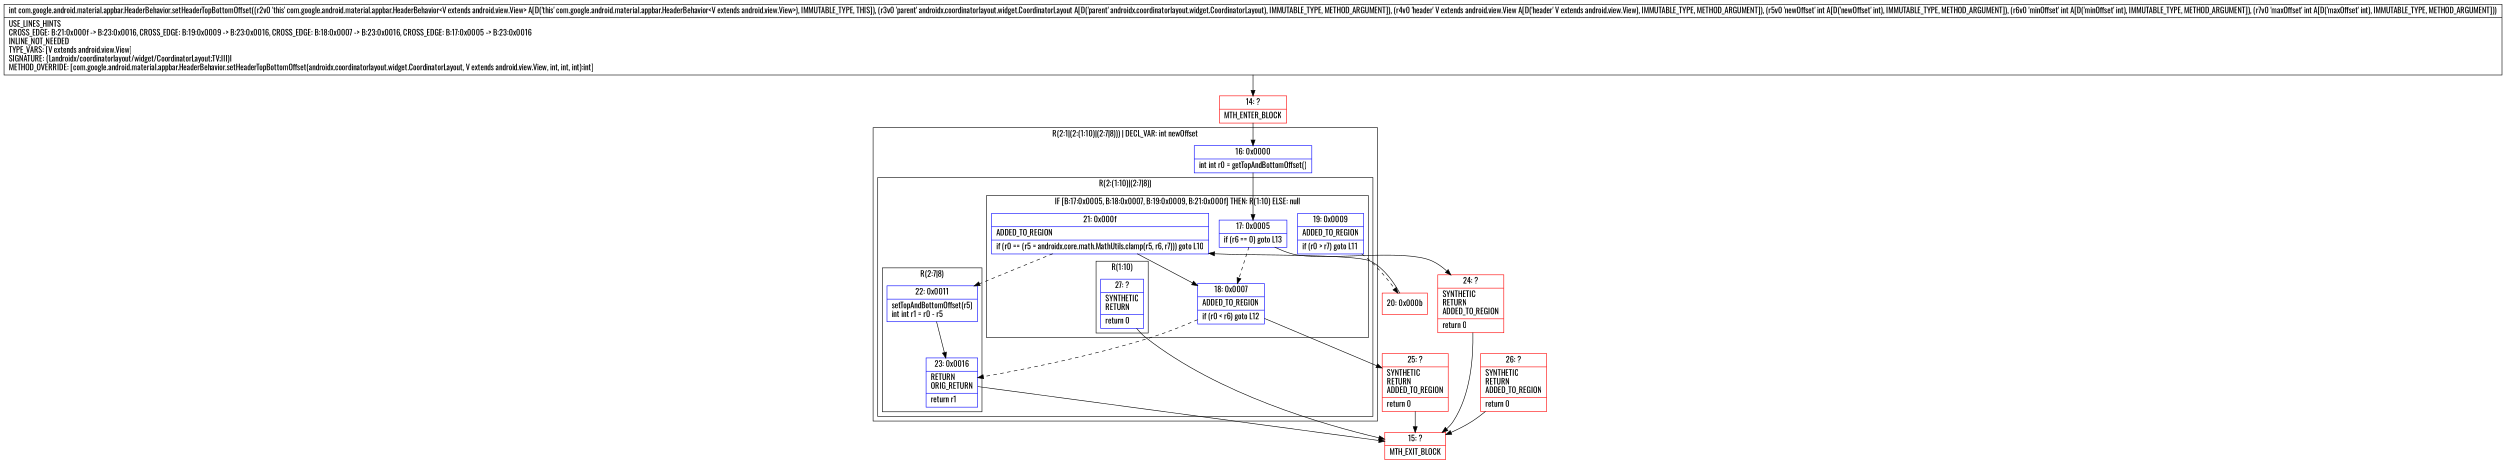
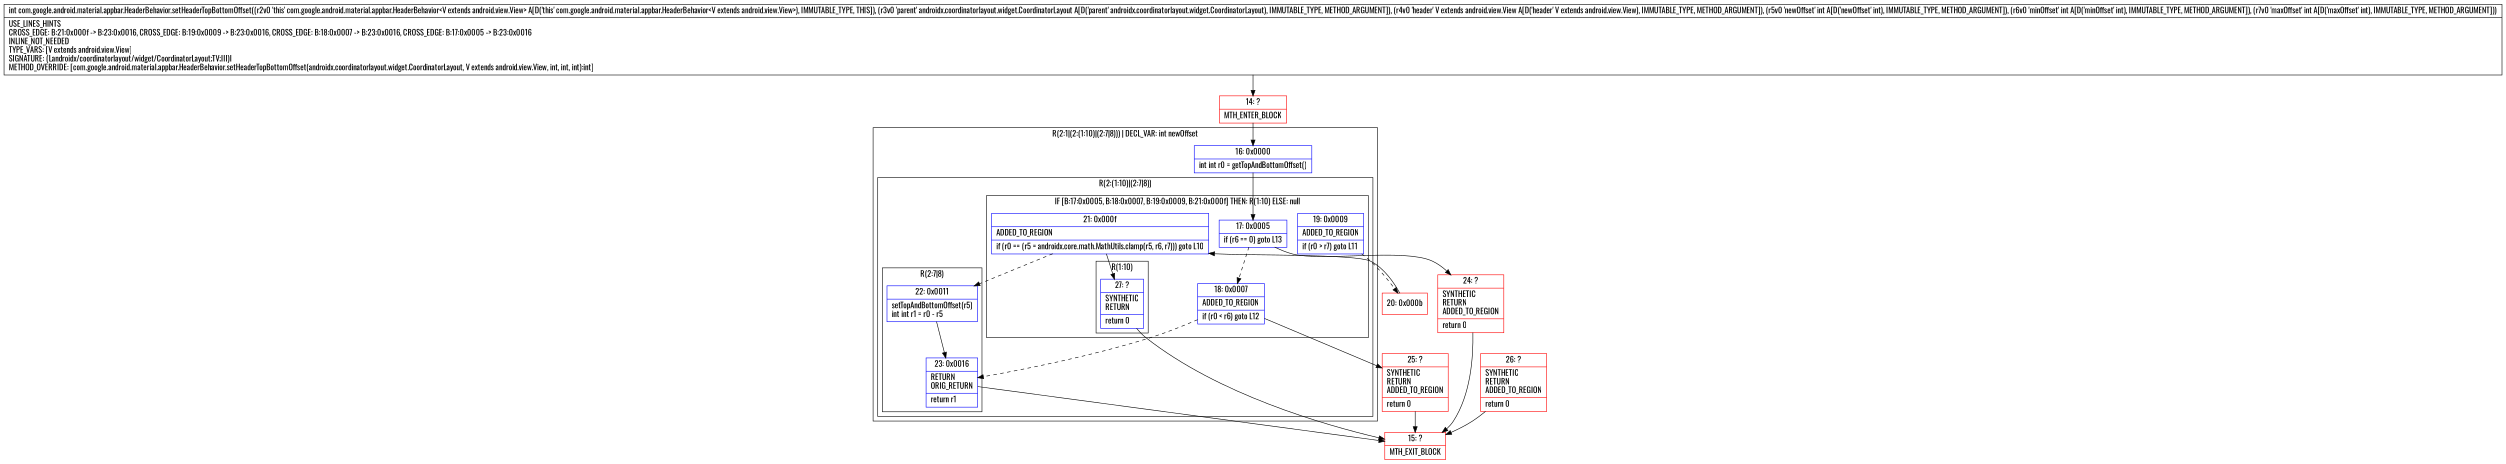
  digraph {
    fontname=Oswald
    node [color=blue fontname=Oswald shape=record]
    edge [fontname=Oswald]
    n1 [label="{27\:\ ?|SYNTHETIC\lRETURN\l|return 0\l}"]
    n2 [label="{17\:\ 0x0005|if (r6 == 0) goto L13\l}"]
    n3 [label="{18\:\ 0x0007|ADDED_TO_REGION\l|if (r0 \< r6) goto L12\l}"]
    n4 [label="{19\:\ 0x0009|ADDED_TO_REGION\l|if (r0 \> r7) goto L11\l}"]
    n5 [label="{21\:\ 0x000f|ADDED_TO_REGION\l|if (r0 == (r5 = androidx.core.math.MathUtils.clamp(r5, r6, r7))) goto L10\l}"]
    n6 [label="{22\:\ 0x0011|setTopAndBottomOffset(r5)\lint int r1 = r0 \- r5\l}"]
    n7 [label="{23\:\ 0x0016|RETURN\lORIG_RETURN\l|return r1\l}"]
    n8 [label="{16\:\ 0x0000|int int r0 = getTopAndBottomOffset()\l}"]
    n9 [color=red label="{15\:\ ?|MTH_EXIT_BLOCK\l}"]
    n10 [color=red label="{24\:\ ?|SYNTHETIC\lRETURN\lADDED_TO_REGION\l|return 0\l}"]
    n11 [color=red label="{25\:\ ?|SYNTHETIC\lRETURN\lADDED_TO_REGION\l|return 0\l}"]
    n12 [color=red label="{20\:\ 0x000b}"]
    n13 [color=red label="{26\:\ ?|SYNTHETIC\lRETURN\lADDED_TO_REGION\l|return 0\l}"]
    n14 [color=red label="{14\:\ ?|MTH_ENTER_BLOCK\l}"]
    n15 [label="{int com.google.android.material.appbar.HeaderBehavior.setHeaderTopBottomOffset((r2v0 'this' com.google.android.material.appbar.HeaderBehavior\<V extends android.view.View\> A[D('this' com.google.android.material.appbar.HeaderBehavior\<V extends android.view.View\>), IMMUTABLE_TYPE, THIS]), (r3v0 'parent' androidx.coordinatorlayout.widget.CoordinatorLayout A[D('parent' androidx.coordinatorlayout.widget.CoordinatorLayout), IMMUTABLE_TYPE, METHOD_ARGUMENT]), (r4v0 'header' V extends android.view.View A[D('header' V extends android.view.View), IMMUTABLE_TYPE, METHOD_ARGUMENT]), (r5v0 'newOffset' int A[D('newOffset' int), IMMUTABLE_TYPE, METHOD_ARGUMENT]), (r6v0 'minOffset' int A[D('minOffset' int), IMMUTABLE_TYPE, METHOD_ARGUMENT]), (r7v0 'maxOffset' int A[D('maxOffset' int), IMMUTABLE_TYPE, METHOD_ARGUMENT]))  | USE_LINES_HINTS\lCROSS_EDGE: B:21:0x000f \-\> B:23:0x0016, CROSS_EDGE: B:19:0x0009 \-\> B:23:0x0016, CROSS_EDGE: B:18:0x0007 \-\> B:23:0x0016, CROSS_EDGE: B:17:0x0005 \-\> B:23:0x0016\lINLINE_NOT_NEEDED\lTYPE_VARS: [V extends android.view.View]\lSIGNATURE: (Landroidx\/coordinatorlayout\/widget\/CoordinatorLayout;TV;III)I\lMETHOD_OVERRIDE: [com.google.android.material.appbar.HeaderBehavior.setHeaderTopBottomOffset(androidx.coordinatorlayout.widget.CoordinatorLayout, V extends android.view.View, int, int, int):int]\l}" color=""]
    subgraph cluster_1 {
      label="R(2:1|(2:(1:10)|(2:7|8))) | DECL_VAR: int newOffset\l"
      n8
      subgraph cluster_2 {
        label="R(2:(1:10)|(2:7|8))"
        subgraph cluster_3 {
          label="IF [B:17:0x0005, B:18:0x0007, B:19:0x0009, B:21:0x000f] THEN: R(1:10) ELSE: null"
          n2
          n3
          n4
          n5
          subgraph cluster_4 {
            label="R(1:10)"
            n1
          }
        }
        subgraph cluster_5 {
          label="R(2:7|8)"
          n6
          n7
        }
      }
    }
    n1 -> n9
    n2 -> n3 [style=dashed]
    n2 -> n10
    n3 -> n7 [style=dashed]
    n3 -> n11
    n4 -> n12 [style=dashed]
-   n5 -> n3
+   n5 -> n1
    n5 -> n6 [style=dashed]
    n6 -> n7
    n7 -> n9
    n8 -> n2
    n10 -> n9
    n11 -> n9
    n12 -> n5
    n13 -> n9
    n14 -> n8
    n15 -> n14
  }
